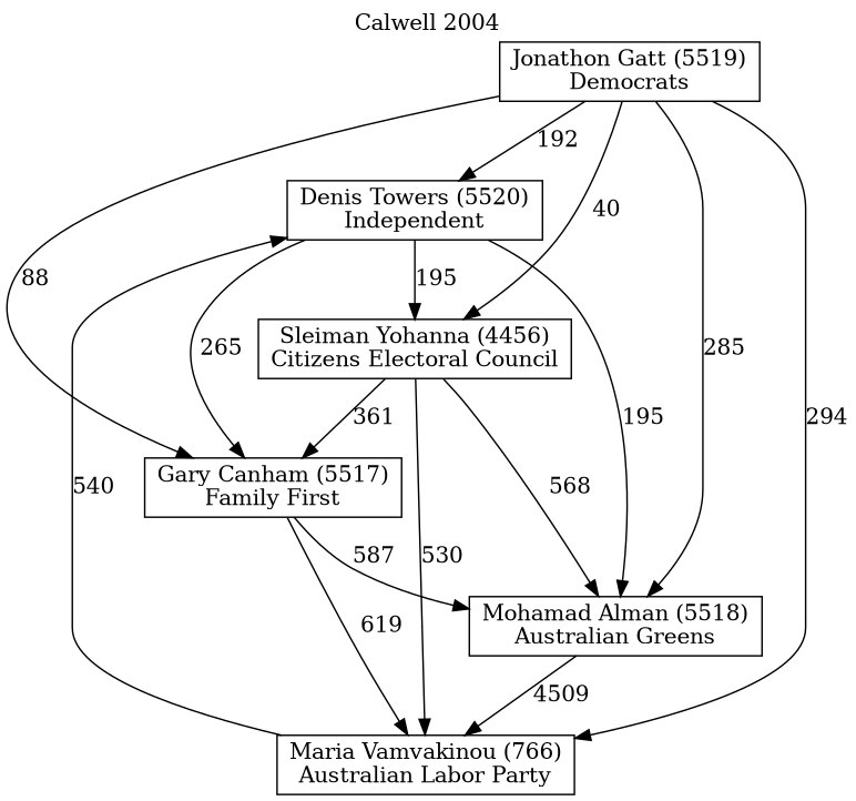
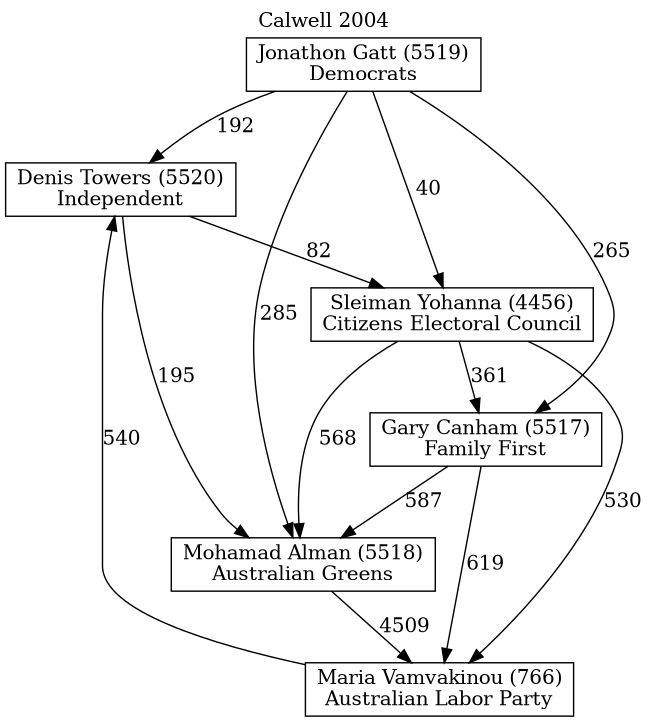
  digraph {
    label="Calwell 2004"
    labelloc=t
    mclimit=10
    node [shape=box]
    n1 [label="Denis Towers (5520)\nIndependent"]
    n2 [label="Gary Canham (5517)\nFamily First"]
    n3 [label="Mohamad Alman (5518)\nAustralian Greens"]
    n4 [label="Sleiman Yohanna (4456)\nCitizens Electoral Council"]
    n5 [label="Maria Vamvakinou (766)\nAustralian Labor Party"]
    n6 [label="Jonathon Gatt (5519)\nDemocrats"]
-   n1 -> n2 [label=265]
    n1 -> n3 [label=195]
-   n1 -> n4 [label=195]
+   n1 -> n4 [label=82]
    n2 -> n3 [label=587]
    n2 -> n5 [label=619]
    n3 -> n5 [label=4509]
    n4 -> n2 [label=361]
    n4 -> n3 [label=568]
    n4 -> n5 [label=530]
    n5 -> n1 [label=540]
    n6 -> n1 [label=192]
-   n6 -> n2 [label=88]
+   n6 -> n2 [label=265]
    n6 -> n3 [label=285]
    n6 -> n4 [label=40]
-   n6 -> n5 [label=294]
  }
